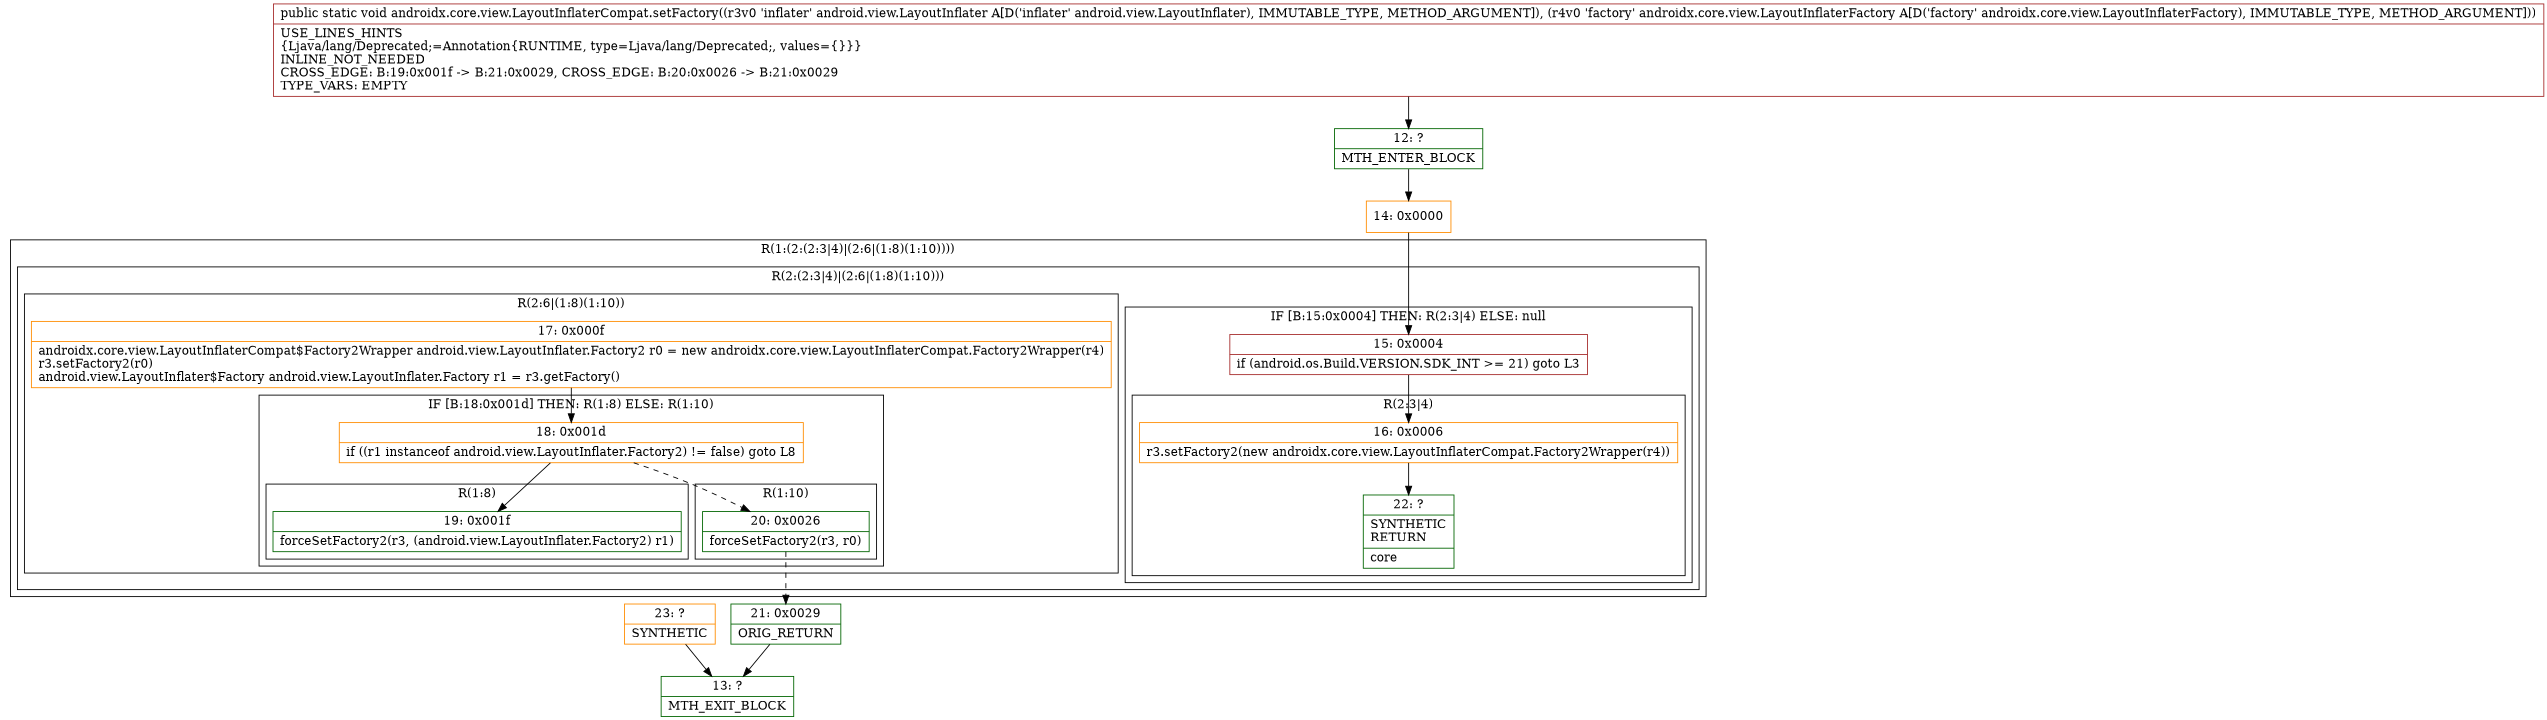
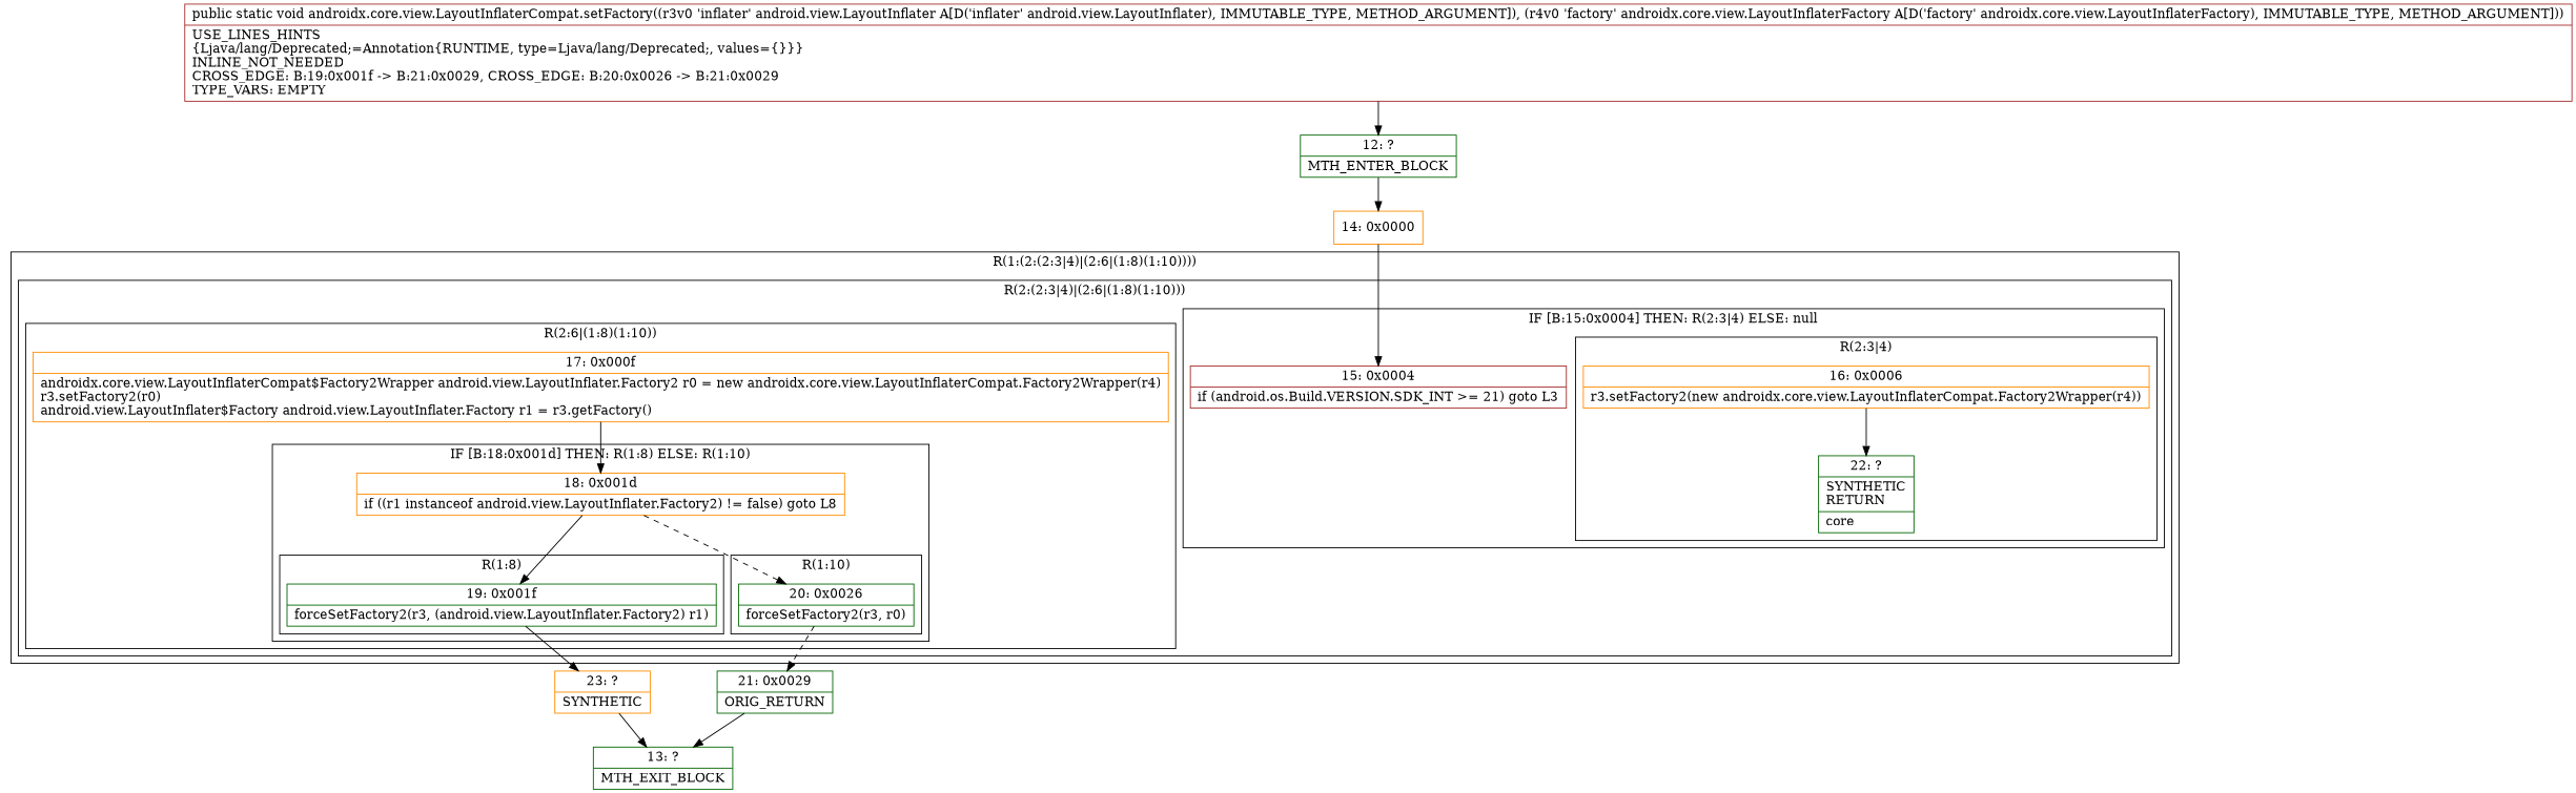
  digraph {
    node [color=darkgreen shape=record]
    n1 [color=darkorange label="{16\:\ 0x0006|r3.setFactory2(new androidx.core.view.LayoutInflaterCompat.Factory2Wrapper(r4))\l}"]
    n2 [label="{22\:\ ?|SYNTHETIC\lRETURN\l|core\l}"]
    n3 [color=brown label="{15\:\ 0x0004|if (android.os.Build.VERSION.SDK_INT \>= 21) goto L3\l}"]
    n4 [label="{19\:\ 0x001f|forceSetFactory2(r3, (android.view.LayoutInflater.Factory2) r1)\l}"]
    n5 [label="{20\:\ 0x0026|forceSetFactory2(r3, r0)\l}"]
    n6 [color=darkorange label="{18\:\ 0x001d|if ((r1 instanceof android.view.LayoutInflater.Factory2) != false) goto L8\l}"]
    n7 [color=darkorange label="{17\:\ 0x000f|androidx.core.view.LayoutInflaterCompat$Factory2Wrapper android.view.LayoutInflater.Factory2 r0 = new androidx.core.view.LayoutInflaterCompat.Factory2Wrapper(r4)\lr3.setFactory2(r0)\landroid.view.LayoutInflater$Factory android.view.LayoutInflater.Factory r1 = r3.getFactory()\l}"]
    n8 [color=darkorange label="{23\:\ ?|SYNTHETIC\l}"]
    n9 [label="{21\:\ 0x0029|ORIG_RETURN\l}"]
    n10 [label="{13\:\ ?|MTH_EXIT_BLOCK\l}"]
    n11 [label="{12\:\ ?|MTH_ENTER_BLOCK\l}"]
    n12 [color=darkorange label="{14\:\ 0x0000}"]
    n13 [color=brown label="{public static void androidx.core.view.LayoutInflaterCompat.setFactory((r3v0 'inflater' android.view.LayoutInflater A[D('inflater' android.view.LayoutInflater), IMMUTABLE_TYPE, METHOD_ARGUMENT]), (r4v0 'factory' androidx.core.view.LayoutInflaterFactory A[D('factory' androidx.core.view.LayoutInflaterFactory), IMMUTABLE_TYPE, METHOD_ARGUMENT]))  | USE_LINES_HINTS\l\{Ljava\/lang\/Deprecated;=Annotation\{RUNTIME, type=Ljava\/lang\/Deprecated;, values=\{\}\}\}\lINLINE_NOT_NEEDED\lCROSS_EDGE: B:19:0x001f \-\> B:21:0x0029, CROSS_EDGE: B:20:0x0026 \-\> B:21:0x0029\lTYPE_VARS: EMPTY\l}"]
    subgraph cluster_1 {
      label="R(1:(2:(2:3|4)|(2:6|(1:8)(1:10))))"
      subgraph cluster_2 {
        label="R(2:(2:3|4)|(2:6|(1:8)(1:10)))"
        subgraph cluster_3 {
          label="IF [B:15:0x0004] THEN: R(2:3|4) ELSE: null"
          n3
          subgraph cluster_4 {
            label="R(2:3|4)"
            n1
            n2
          }
        }
        subgraph cluster_5 {
          label="R(2:6|(1:8)(1:10))"
          n7
          subgraph cluster_6 {
            label="IF [B:18:0x001d] THEN: R(1:8) ELSE: R(1:10)"
            n6
            subgraph cluster_7 {
              label="R(1:8)"
              n4
            }
            subgraph cluster_8 {
              label="R(1:10)"
              n5
            }
          }
        }
      }
    }
    n1 -> n2
-   n3 -> n1
+   n4 -> n8
    n5 -> n9 [style=dashed]
    n6 -> n4
    n6 -> n5 [style=dashed]
    n7 -> n6
    n8 -> n10
    n9 -> n10
    n11 -> n12
    n12 -> n3
    n13 -> n11
  }
